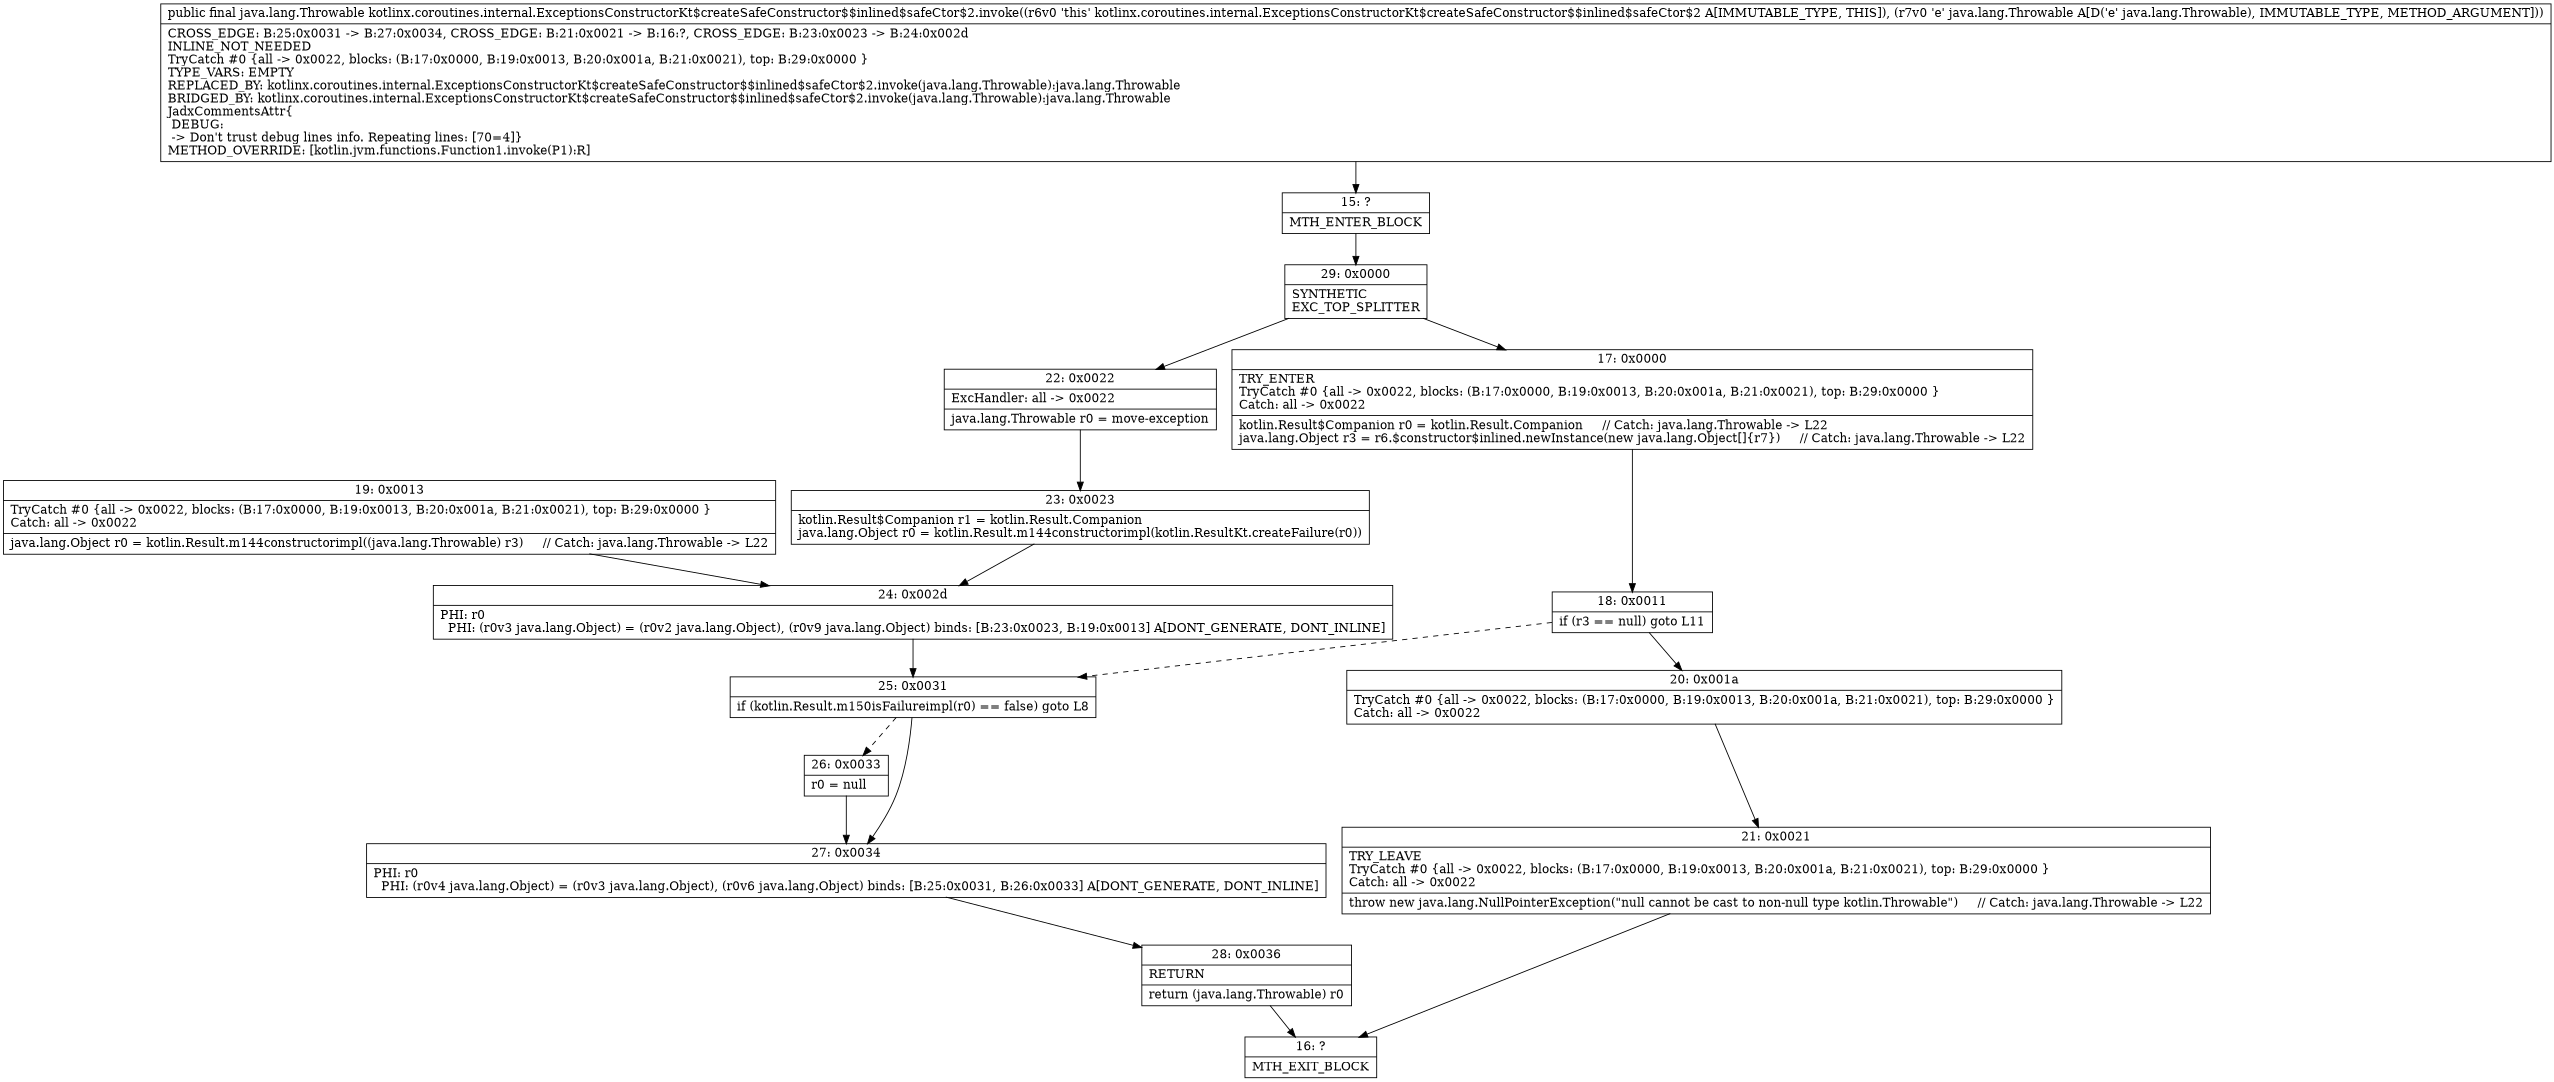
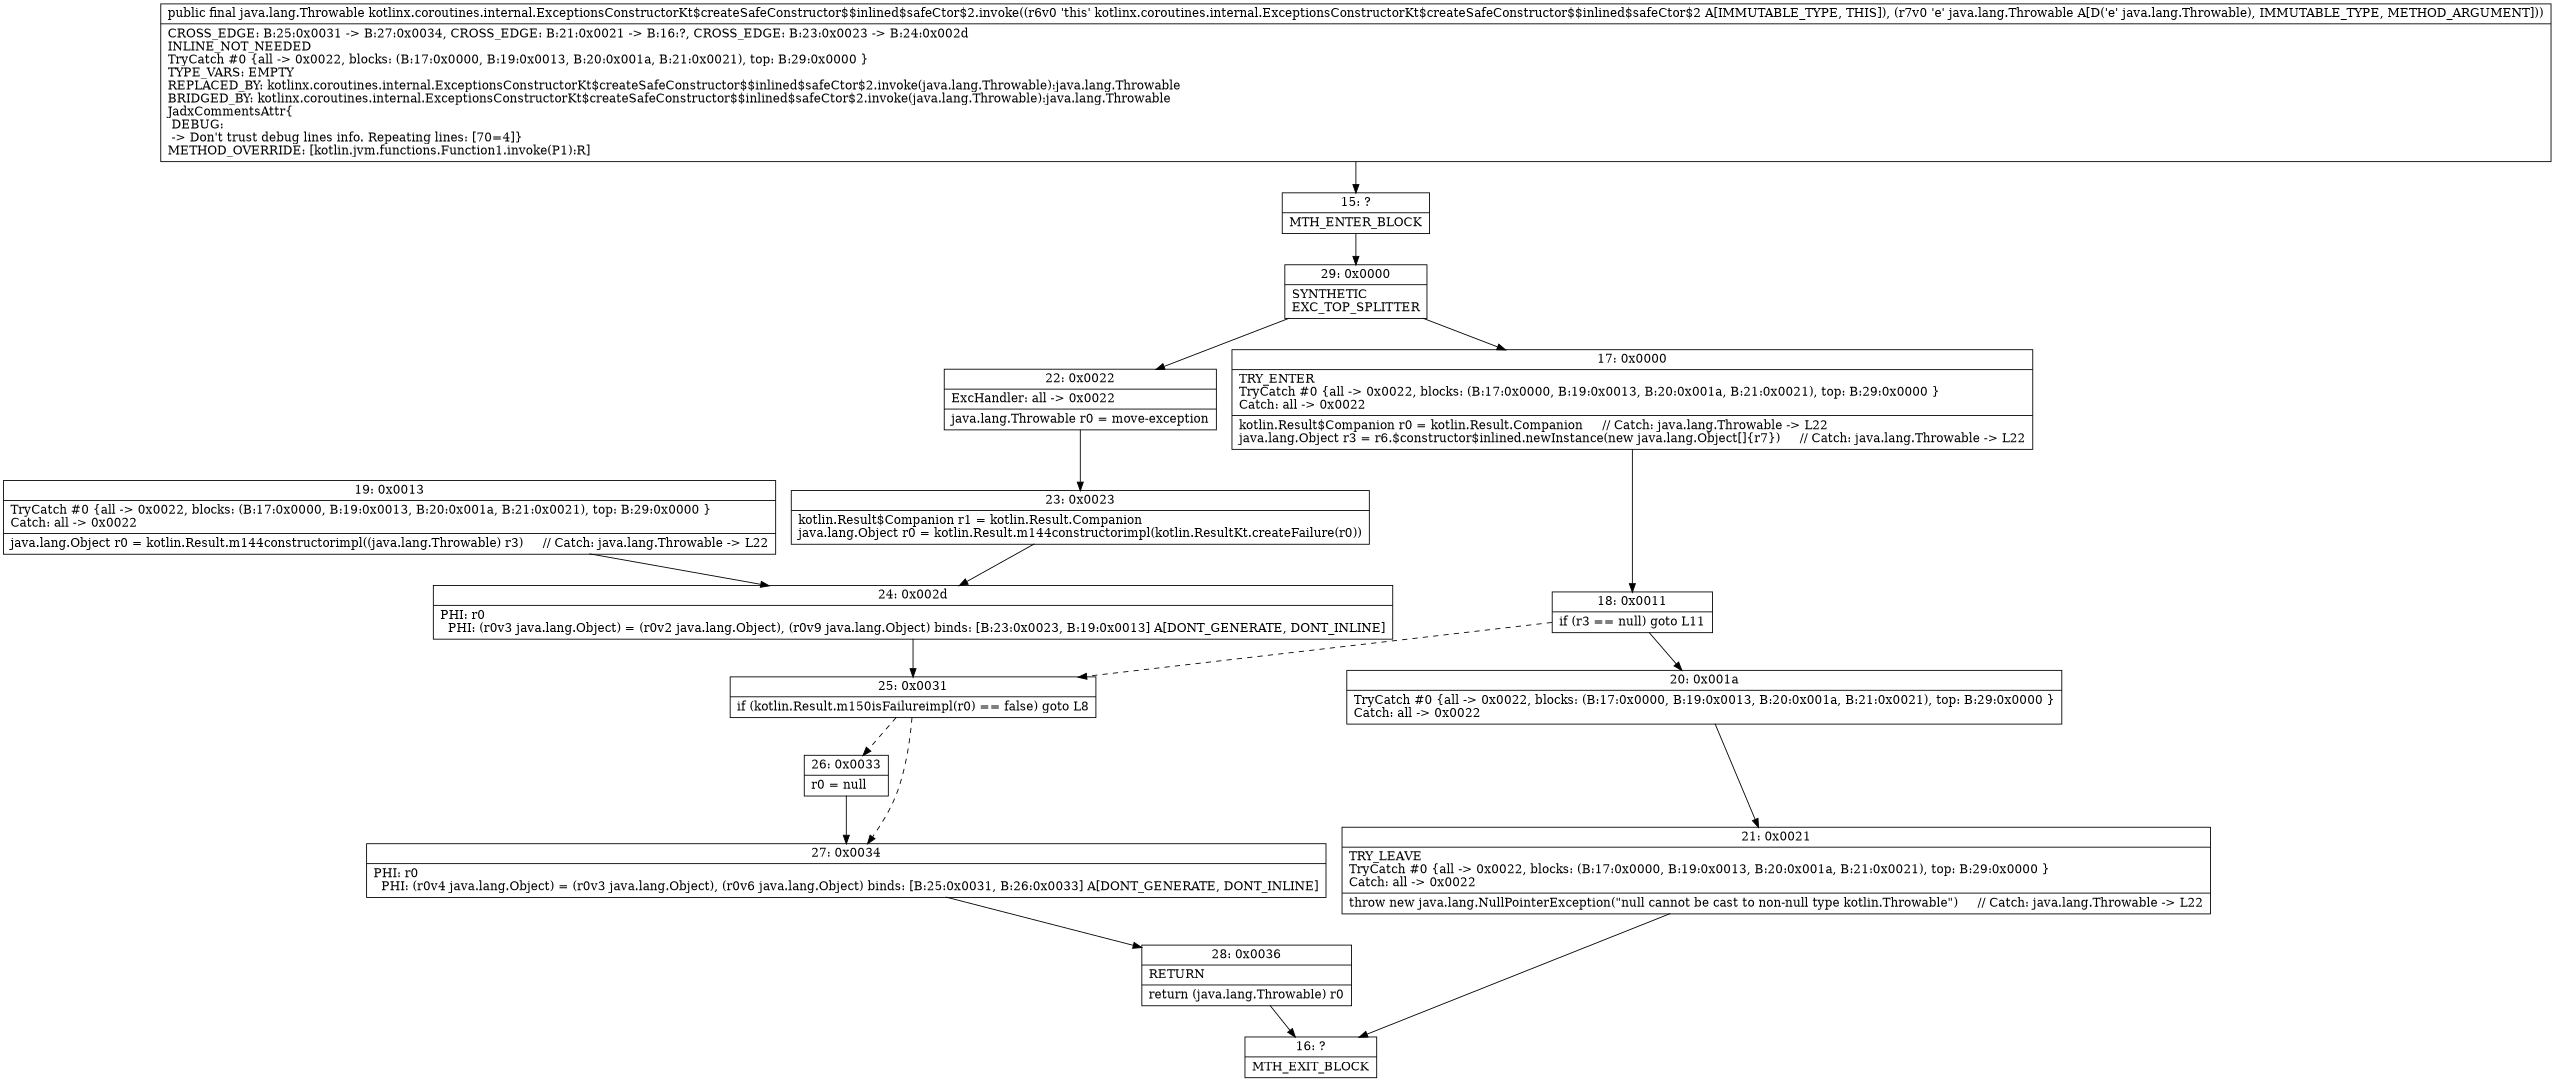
  digraph {
    node [shape=record]
    n1 [label="{15\:\ ?|MTH_ENTER_BLOCK\l}"]
    n2 [label="{29\:\ 0x0000|SYNTHETIC\lEXC_TOP_SPLITTER\l}"]
    n3 [label="{17\:\ 0x0000|TRY_ENTER\lTryCatch #0 \{all \-\> 0x0022, blocks: (B:17:0x0000, B:19:0x0013, B:20:0x001a, B:21:0x0021), top: B:29:0x0000 \}\lCatch: all \-\> 0x0022\l|kotlin.Result$Companion r0 = kotlin.Result.Companion     \/\/ Catch: java.lang.Throwable \-\> L22\ljava.lang.Object r3 = r6.$constructor$inlined.newInstance(new java.lang.Object[]\{r7\})     \/\/ Catch: java.lang.Throwable \-\> L22\l}"]
    n4 [label="{22\:\ 0x0022|ExcHandler: all \-\> 0x0022\l|java.lang.Throwable r0 = move\-exception\l}"]
    n5 [label="{18\:\ 0x0011|if (r3 == null) goto L11\l}"]
    n6 [label="{23\:\ 0x0023|kotlin.Result$Companion r1 = kotlin.Result.Companion\ljava.lang.Object r0 = kotlin.Result.m144constructorimpl(kotlin.ResultKt.createFailure(r0))\l}"]
    n7 [label="{20\:\ 0x001a|TryCatch #0 \{all \-\> 0x0022, blocks: (B:17:0x0000, B:19:0x0013, B:20:0x001a, B:21:0x0021), top: B:29:0x0000 \}\lCatch: all \-\> 0x0022\l}"]
    n8 [label="{25\:\ 0x0031|if (kotlin.Result.m150isFailureimpl(r0) == false) goto L8\l}"]
    n9 [label="{19\:\ 0x0013|TryCatch #0 \{all \-\> 0x0022, blocks: (B:17:0x0000, B:19:0x0013, B:20:0x001a, B:21:0x0021), top: B:29:0x0000 \}\lCatch: all \-\> 0x0022\l|java.lang.Object r0 = kotlin.Result.m144constructorimpl((java.lang.Throwable) r3)     \/\/ Catch: java.lang.Throwable \-\> L22\l}"]
    n10 [label="{24\:\ 0x002d|PHI: r0 \l  PHI: (r0v3 java.lang.Object) = (r0v2 java.lang.Object), (r0v9 java.lang.Object) binds: [B:23:0x0023, B:19:0x0013] A[DONT_GENERATE, DONT_INLINE]\l}"]
    n11 [label="{21\:\ 0x0021|TRY_LEAVE\lTryCatch #0 \{all \-\> 0x0022, blocks: (B:17:0x0000, B:19:0x0013, B:20:0x001a, B:21:0x0021), top: B:29:0x0000 \}\lCatch: all \-\> 0x0022\l|throw new java.lang.NullPointerException(\"null cannot be cast to non\-null type kotlin.Throwable\")     \/\/ Catch: java.lang.Throwable \-\> L22\l}"]
    n12 [label="{26\:\ 0x0033|r0 = null\l}"]
    n13 [label="{27\:\ 0x0034|PHI: r0 \l  PHI: (r0v4 java.lang.Object) = (r0v3 java.lang.Object), (r0v6 java.lang.Object) binds: [B:25:0x0031, B:26:0x0033] A[DONT_GENERATE, DONT_INLINE]\l}"]
    n14 [label="{28\:\ 0x0036|RETURN\l|return (java.lang.Throwable) r0\l}"]
    n15 [label="{16\:\ ?|MTH_EXIT_BLOCK\l}"]
    n16 [label="{public final java.lang.Throwable kotlinx.coroutines.internal.ExceptionsConstructorKt$createSafeConstructor$$inlined$safeCtor$2.invoke((r6v0 'this' kotlinx.coroutines.internal.ExceptionsConstructorKt$createSafeConstructor$$inlined$safeCtor$2 A[IMMUTABLE_TYPE, THIS]), (r7v0 'e' java.lang.Throwable A[D('e' java.lang.Throwable), IMMUTABLE_TYPE, METHOD_ARGUMENT]))  | CROSS_EDGE: B:25:0x0031 \-\> B:27:0x0034, CROSS_EDGE: B:21:0x0021 \-\> B:16:?, CROSS_EDGE: B:23:0x0023 \-\> B:24:0x002d\lINLINE_NOT_NEEDED\lTryCatch #0 \{all \-\> 0x0022, blocks: (B:17:0x0000, B:19:0x0013, B:20:0x001a, B:21:0x0021), top: B:29:0x0000 \}\lTYPE_VARS: EMPTY\lREPLACED_BY: kotlinx.coroutines.internal.ExceptionsConstructorKt$createSafeConstructor$$inlined$safeCtor$2.invoke(java.lang.Throwable):java.lang.Throwable\lBRIDGED_BY: kotlinx.coroutines.internal.ExceptionsConstructorKt$createSafeConstructor$$inlined$safeCtor$2.invoke(java.lang.Throwable):java.lang.Throwable\lJadxCommentsAttr\{\l DEBUG: \l \-\> Don't trust debug lines info. Repeating lines: [70=4]\}\lMETHOD_OVERRIDE: [kotlin.jvm.functions.Function1.invoke(P1):R]\l}"]
    n1 -> n2
    n2 -> n3
    n2 -> n4
    n3 -> n5
    n4 -> n6
    n5 -> n7
    n5 -> n8 [style=dashed]
    n6 -> n10
    n7 -> n11
    n8 -> n12 [style=dashed]
-   n8 -> n13
+   n8 -> n13 [style=dashed]
    n9 -> n10
    n10 -> n8
    n11 -> n15
    n12 -> n13
    n13 -> n14
    n14 -> n15
    n16 -> n1
  }
